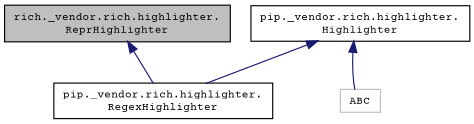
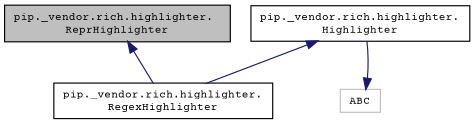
  digraph {
    fontname="Courier Prime"
    node [color=black fillcolor=white fontname="Courier Prime" fontsize=10 shape=record style=filled]
    edge [color=midnightblue dir=back fontname="Courier Prime" fontsize=10 labelfontname=Helvetica labelfontsize=10 style=solid]
-   n1 [fillcolor=grey75 fontcolor=black height=0.2 label="rich._vendor.rich.highlighter.\lReprHighlighter" width=0.4]
+   n1 [fillcolor=grey75 fontcolor=black height=0.2 label="pip._vendor.rich.highlighter.\lReprHighlighter" width=0.4]
    n2 [height=0.2 label="pip._vendor.rich.highlighter.\lRegexHighlighter" width=0.4]
    n3 [height=0.2 label="pip._vendor.rich.highlighter.\lHighlighter" width=0.4]
    n4 [color=grey75 height=0.2 label=ABC width=0.4]
    n1 -> n2
    n3 -> n2
-   n3 -> n4
+   n4 -> n3
  }
